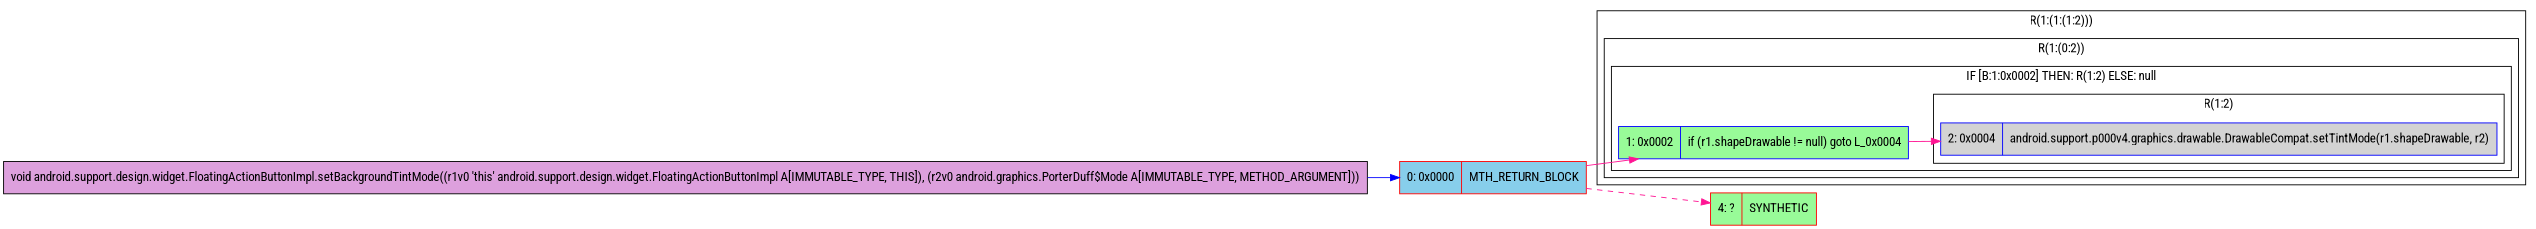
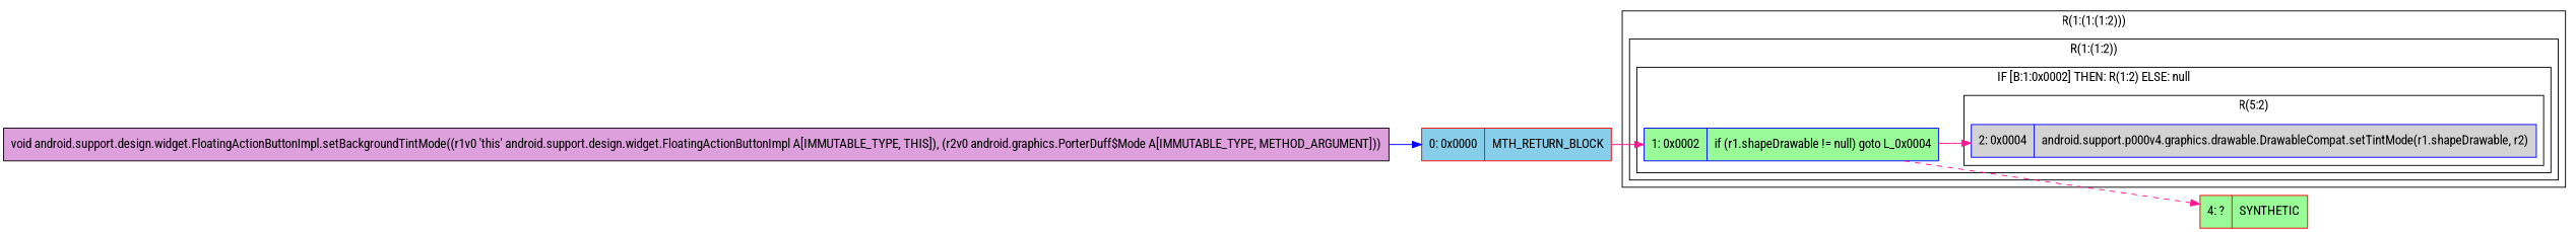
  digraph {
    fontname="Roboto Condensed"
    rankdir=LR
    node [color=blue fillcolor=palegreen fontname="Roboto Condensed" shape=record style=filled]
    edge [color=deeppink fontname="Roboto Condensed"]
    n1 [fillcolor=lightgrey label="{2\:\ 0x0004|android.support.p000v4.graphics.drawable.DrawableCompat.setTintMode(r1.shapeDrawable, r2)\l}"]
    n2 [label="{1\:\ 0x0002|if (r1.shapeDrawable != null) goto L_0x0004\l}"]
    n3 [color=red label="{4\:\ ?|SYNTHETIC\l}"]
    n4 [color=red fillcolor=skyblue label="{0\:\ 0x0000|MTH_RETURN_BLOCK\l}"]
    n5 [fillcolor=plum label="{void android.support.design.widget.FloatingActionButtonImpl.setBackgroundTintMode((r1v0 'this' android.support.design.widget.FloatingActionButtonImpl A[IMMUTABLE_TYPE, THIS]), (r2v0 android.graphics.PorterDuff$Mode A[IMMUTABLE_TYPE, METHOD_ARGUMENT])) }" color=""]
    subgraph cluster_1 {
      label="R(1:(1:(1:2)))"
      subgraph cluster_2 {
-       label="R(1:(0:2))"
+       label="R(1:(1:2))"
        subgraph cluster_3 {
          label="IF [B:1:0x0002] THEN: R(1:2) ELSE: null"
          n2
          subgraph cluster_4 {
-           label="R(1:2)"
+           label="R(5:2)"
            n1
          }
        }
      }
    }
    n2 -> n1
-   n4 -> n3 [style=dashed]
+   n2 -> n3 [style=dashed]
    n4 -> n2
    n5 -> n4 [color=blue]
  }
